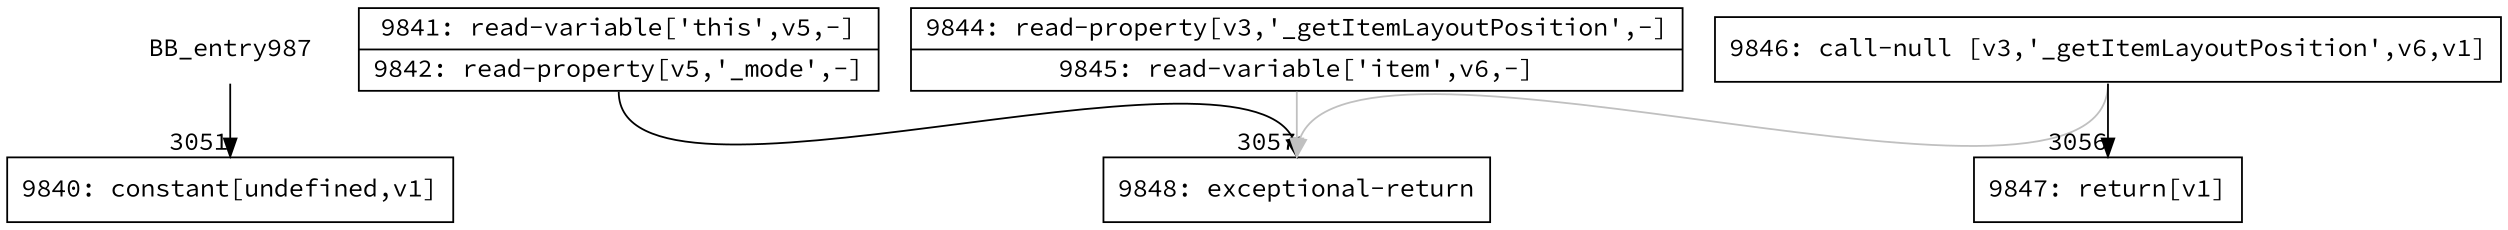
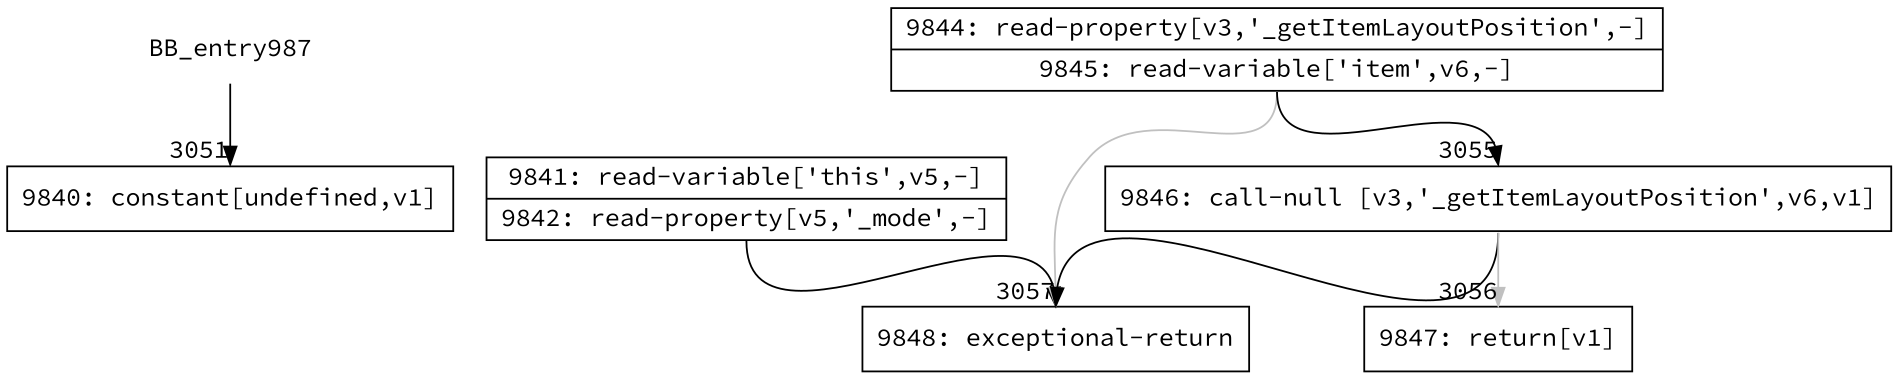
  digraph {
    fontname="Source Code Pro"
    rankdir=TD
    node [fontname="Source Code Pro" shape=record]
    edge [fontname="Source Code Pro" headport=n tailport=s]
    n1 [label=BB_entry987 shape=none]
    n2 [label="{9840: constant[undefined,v1]}"]
    n3 [label="{9841: read-variable['this',v5,-]|9842: read-property[v5,'_mode',-]}"]
    n4 [label="{9848: exceptional-return}"]
    n5 [label="{9844: read-property[v3,'_getItemLayoutPosition',-]|9845: read-variable['item',v6,-]}"]
    n6 [label="{9846: call-null [v3,'_getItemLayoutPosition',v6,v1]}"]
    n7 [label="{9847: return[v1]}"]
    n1 -> n2 [headlabel="    3051"]
    n3 -> n4 [color=black headlabel="      3057"]
    n5 -> n4 [color=gray]
-   n6 -> n4 [color=gray]
-   n6 -> n7 [headlabel="      3056"]
+   n5 -> n6 [headlabel="      3055"]
+   n6 -> n4 [color=black]
+   n6 -> n7 [headlabel="      3056" color=gray]
  }
